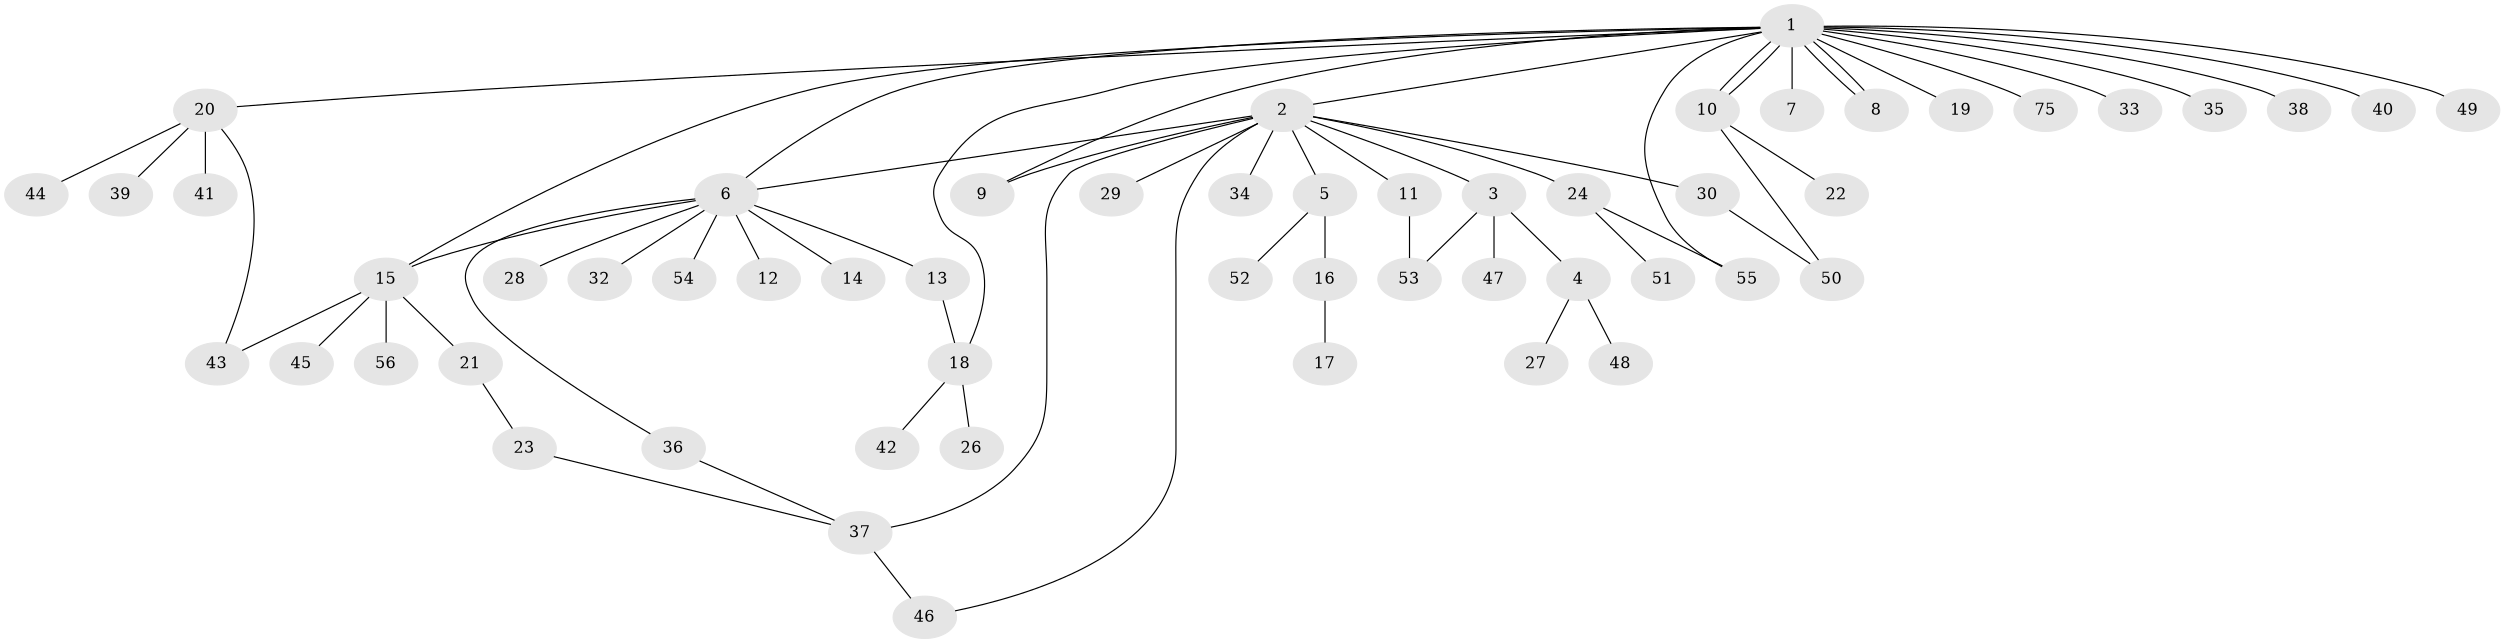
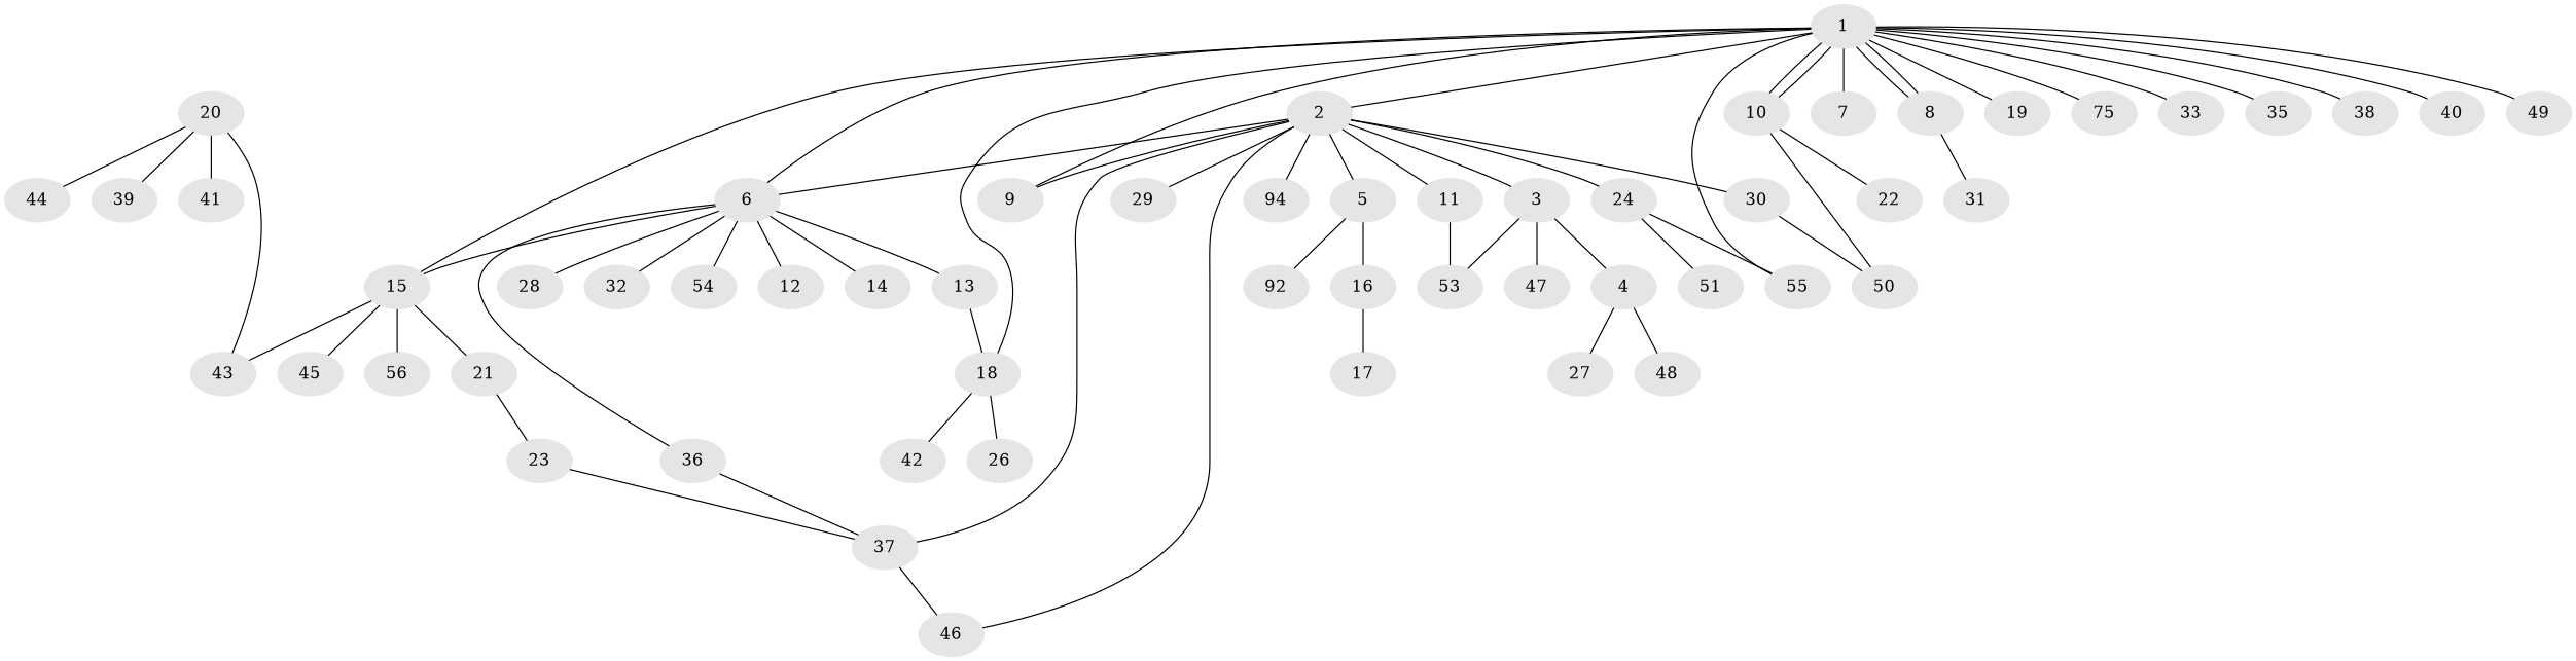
  graph {
    node [color=gray90 style=filled]
    1
    2
    6
    7
    8
    9
    10
    15
    18
    19
    20
    n12 [label=75]
    33
    35
    38
    40
    49
    55
    3
    5
    11
    24
    29
    30
-   34
+   34 [label=94]
    37
    46
    12
    13
    14
    28
    32
    36
    54
+   31
    22
    50
    21
    43
    45
    56
    26
    42
    39
    41
    44
    53
    4
    47
    16
-   52
+   52 [label=92]
    51
    27
    48
    17
    23
    1 -- 2
    1 -- 6
    1 -- 7
    1 -- 8
    1 -- 8
    1 -- 9
    1 -- 10
    1 -- 10
    1 -- 15
    1 -- 18
    1 -- 19
-   1 -- 20
    1 -- n12
    1 -- 33
    1 -- 35
    1 -- 38
    1 -- 40
    1 -- 49
    1 -- 55
    2 -- 6
    2 -- 9
    2 -- 3
    2 -- 5
    2 -- 11
    2 -- 24
    2 -- 29
    2 -- 30
    2 -- 34
    2 -- 37
    2 -- 46
    6 -- 15
    6 -- 12
    6 -- 13
    6 -- 14
    6 -- 28
    6 -- 32
    6 -- 36
    6 -- 54
+   8 -- 31
    10 -- 22
    10 -- 50
    15 -- 21
    15 -- 43
    15 -- 45
    15 -- 56
    18 -- 26
    18 -- 42
    20 -- 43
    20 -- 39
    20 -- 41
    20 -- 44
    3 -- 53
    3 -- 4
    3 -- 47
    5 -- 16
    5 -- 52
    11 -- 53
    24 -- 55
    24 -- 51
    30 -- 50
    37 -- 46
    13 -- 18
    36 -- 37
    21 -- 23
    4 -- 27
    4 -- 48
    16 -- 17
    23 -- 37
  }
